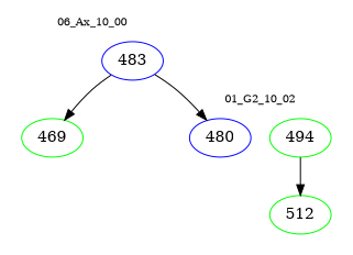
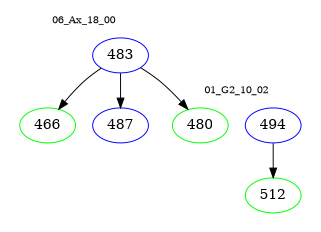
  digraph {
    fontname="DejaVu Serif"
    node [color=blue fontname="DejaVu Serif"]
    edge [color=black fontname="DejaVu Serif"]
    n1 [label=483]
-   n2 [color=green label=469]
-   n4 [color=green label=494]
-   n5 [label=480]
+   n2 [color=green label=466]
+   n3 [label=487]
+   n4 [label=494]
+   n5 [color=green label=480]
    n6 [color=green label=512]
    subgraph cluster_1 {
      color=white
      fontsize=10
-     label="06_Ax_10_00"
+     label="06_Ax_18_00"
      n1
      n2
+     n3
    }
    subgraph cluster_2 {
      color=white
      fontsize=10
      label="01_G2_10_02"
      n4
      n5
      n6
    }
    n1 -> n2
+   n1 -> n3
    n1 -> n5
    n4 -> n6
  }
